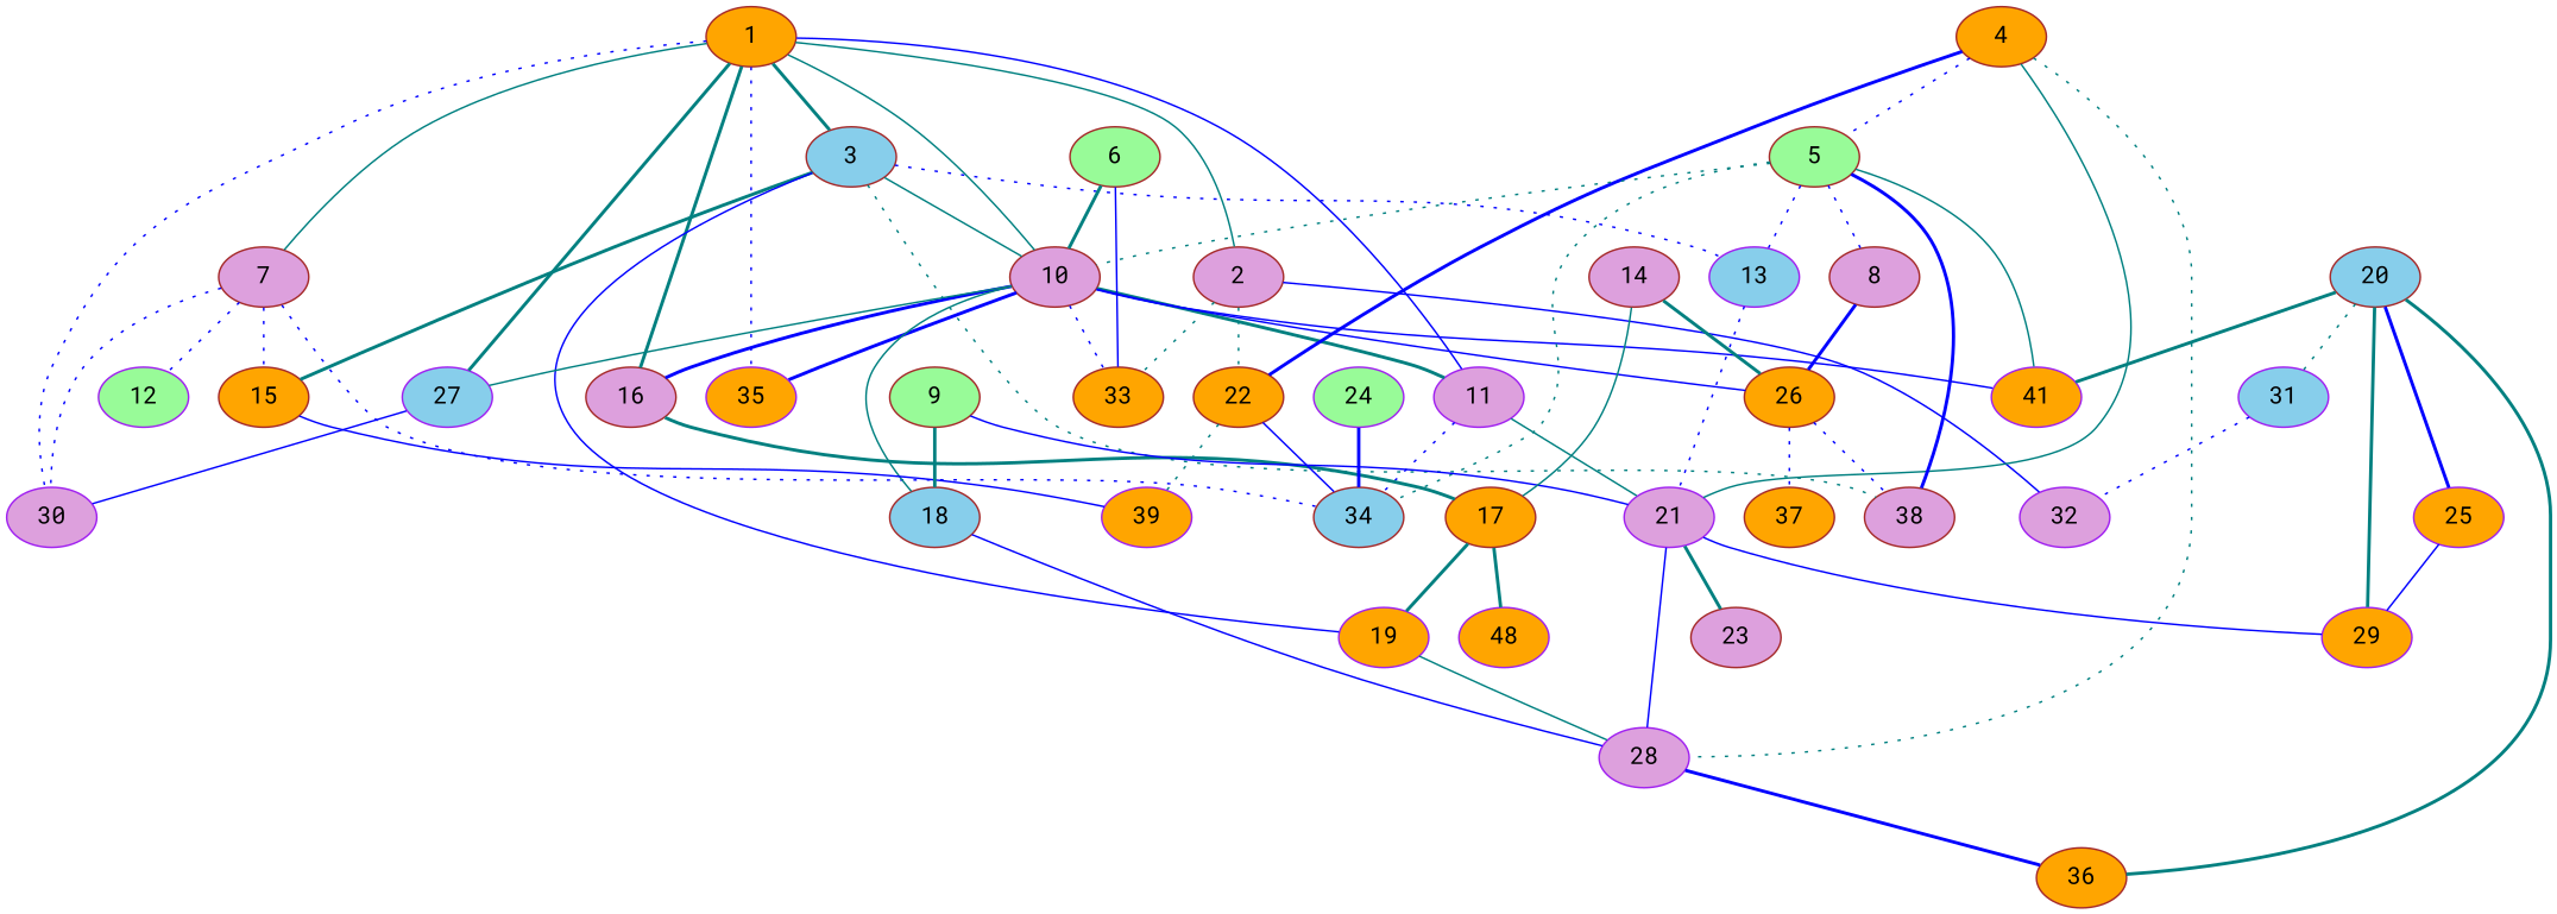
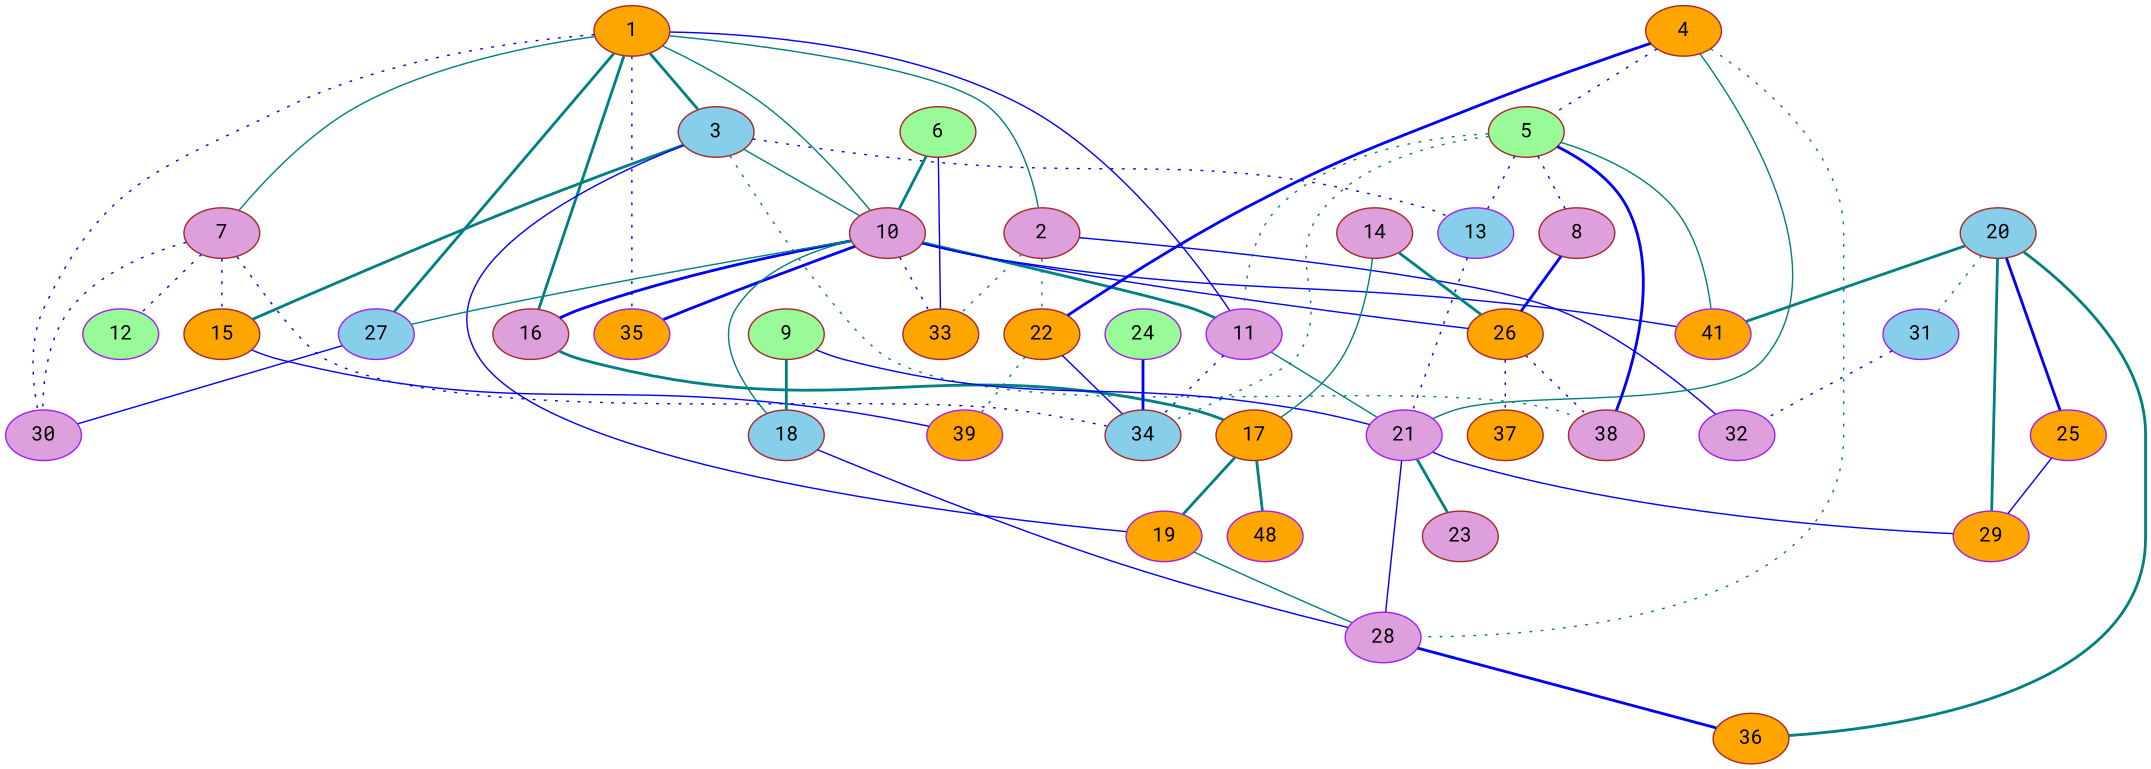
  graph {
    fontname="Roboto Mono"
    node [color=brown fillcolor=orange fontname="Roboto Mono" style=filled]
    edge [color=blue fontname="Roboto Mono" style=solid weight=1.0]
    2 [fillcolor=plum]
    1
    3 [fillcolor=skyblue]
    7 [fillcolor=plum]
    10 [fillcolor=plum]
    11 [color=purple fillcolor=plum]
    16 [fillcolor=plum]
    27 [color=purple fillcolor=skyblue]
    30 [color=purple fillcolor=plum]
    35 [color=purple]
    22
    32 [color=purple fillcolor=plum]
    33
    13 [color=purple fillcolor=skyblue]
    15
    19 [color=purple]
    38 [fillcolor=plum]
    34 [fillcolor=skyblue]
    12 [color=purple fillcolor=palegreen]
    41 [color=purple]
    26
    18 [fillcolor=skyblue]
    21 [color=purple fillcolor=plum]
    17
    39 [color=purple]
    28 [color=purple fillcolor=plum]
    4
    5 [fillcolor=palegreen]
    8 [fillcolor=plum]
    29 [color=purple]
    23 [fillcolor=plum]
    36
    6 [fillcolor=palegreen]
    37
    9 [fillcolor=palegreen]
    14 [fillcolor=plum]
    n37 [color=purple label=48]
    20 [fillcolor=skyblue]
    25 [color=purple]
    31 [color=purple fillcolor=skyblue]
    24 [color=purple fillcolor=palegreen]
    2 -- 22 [color=teal style=dotted]
    2 -- 32
    2 -- 33 [color=teal style=dotted]
    1 -- 2 [color=teal]
    1 -- 3 [color=teal style=bold]
    1 -- 7 [color=teal]
    1 -- 10 [color=teal]
    1 -- 11
    1 -- 16 [color=teal style=bold]
    1 -- 27 [color=teal style=bold]
    1 -- 30 [style=dotted]
    1 -- 35 [style=dotted]
    3 -- 10 [color=teal]
    3 -- 13 [style=dotted]
    3 -- 15 [color=teal style=bold]
    3 -- 19
    3 -- 38 [color=teal style=dotted]
    7 -- 30 [style=dotted]
    7 -- 15 [style=dotted]
    7 -- 34 [style=dotted]
    7 -- 12 [style=dotted]
    10 -- 11 [color=teal style=bold]
    10 -- 16 [style=bold]
    10 -- 27 [color=teal]
    10 -- 35 [style=bold]
    10 -- 33 [style=dotted]
    10 -- 41
    10 -- 26
    10 -- 18 [color=teal]
    11 -- 34 [style=dotted]
    11 -- 21 [color=teal]
    16 -- 17 [color=teal style=bold]
    27 -- 30
    22 -- 34
    22 -- 39 [color=teal style=dotted]
    13 -- 21 [style=dotted]
    15 -- 39
    19 -- 28 [color=teal]
    26 -- 38 [style=dotted]
    26 -- 37 [style=dotted]
    18 -- 28
    21 -- 28
    21 -- 29
    21 -- 23 [color=teal style=bold]
    17 -- 19 [color=teal style=bold]
    17 -- n37 [color=teal style=bold]
    28 -- 36 [style=bold]
    4 -- 22 [style=bold]
    4 -- 21 [color=teal]
    4 -- 28 [color=teal style=dotted]
    4 -- 5 [style=dotted]
-   5 -- 10 [color=teal style=dotted]
+   5 -- 11 [color=teal style=dotted]
    5 -- 13 [style=dotted]
    5 -- 38 [style=bold]
    5 -- 34 [color=teal style=dotted]
    5 -- 41 [color=teal]
    5 -- 8 [style=dotted]
    8 -- 26 [style=bold]
    6 -- 10 [color=teal style=bold]
    6 -- 33
    9 -- 18 [color=teal style=bold]
    9 -- 21
    14 -- 26 [color=teal style=bold]
    14 -- 17 [color=teal]
    20 -- 41 [color=teal style=bold]
    20 -- 29 [color=teal style=bold]
    20 -- 36 [color=teal style=bold]
    20 -- 25 [style=bold]
    20 -- 31 [color=teal style=dotted]
    25 -- 29
    31 -- 32 [style=dotted]
    24 -- 34 [style=bold]
  }
